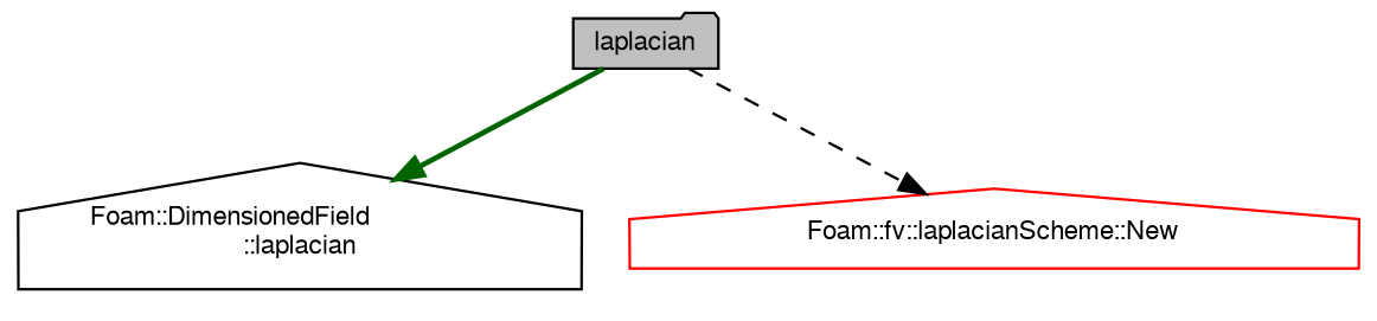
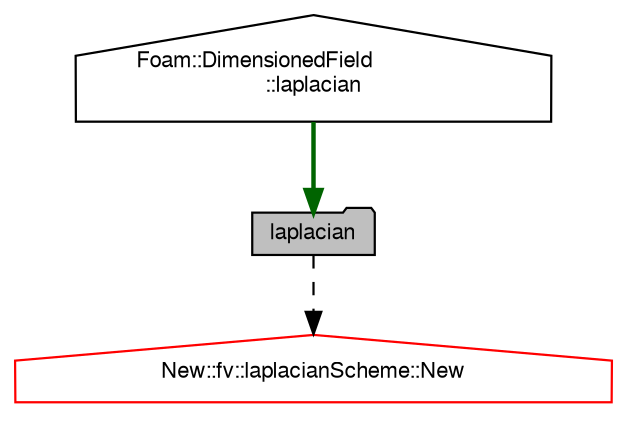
  digraph {
    rankdir=TB
    node [color=black fontname=FreeSans fontsize=10 shape=house]
    edge [fontname=FreeSans fontsize=10 labelfontname=FreeSans labelfontsize=10]
    n1 [fillcolor=grey75 fontcolor=black height=0.2 label=laplacian shape=folder style=filled width=0.4]
    n2 [height=0.2 label="Foam::DimensionedField\l::laplacian" width=0.4]
-   n3 [color=red height=0.2 label="Foam::fv::laplacianScheme::New" width=0.4]
-   n1 -> n2 [color=darkgreen style=bold]
+   n3 [color=red height=0.2 label="New::fv::laplacianScheme::New" width=0.4]
+   n2 -> n1 [color=darkgreen style=bold]
    n1 -> n3 [color=black style=dashed]
  }
